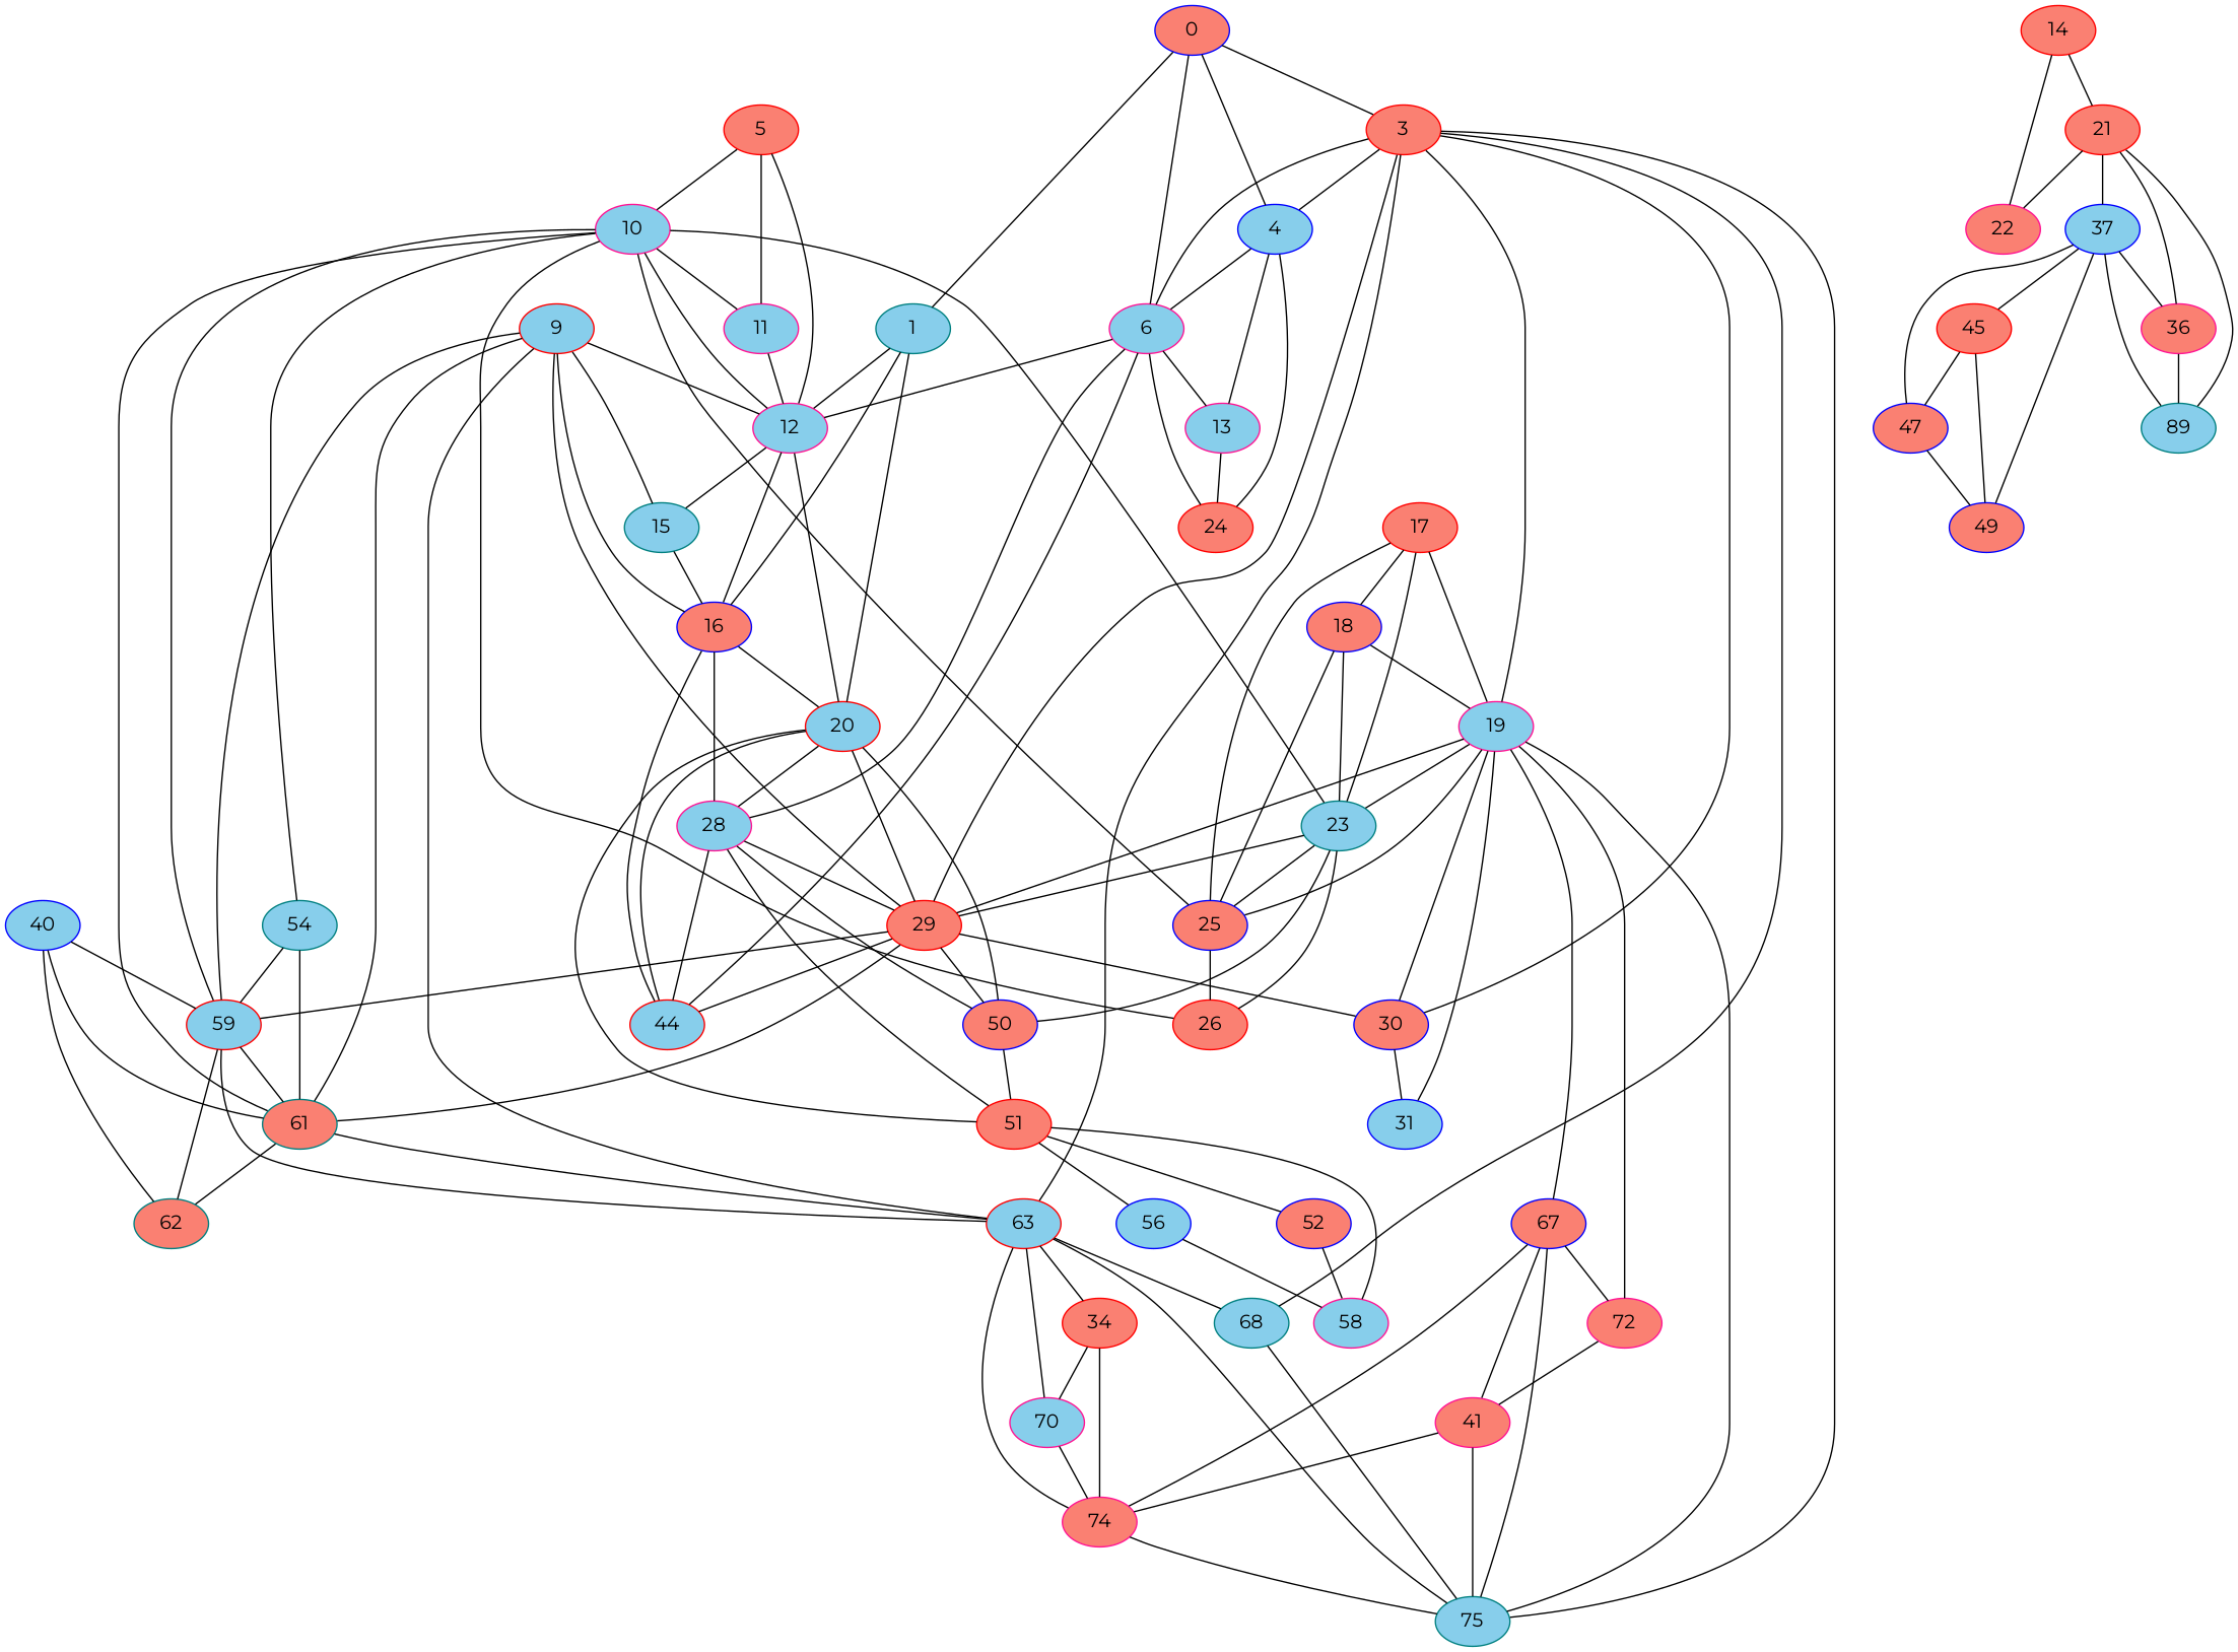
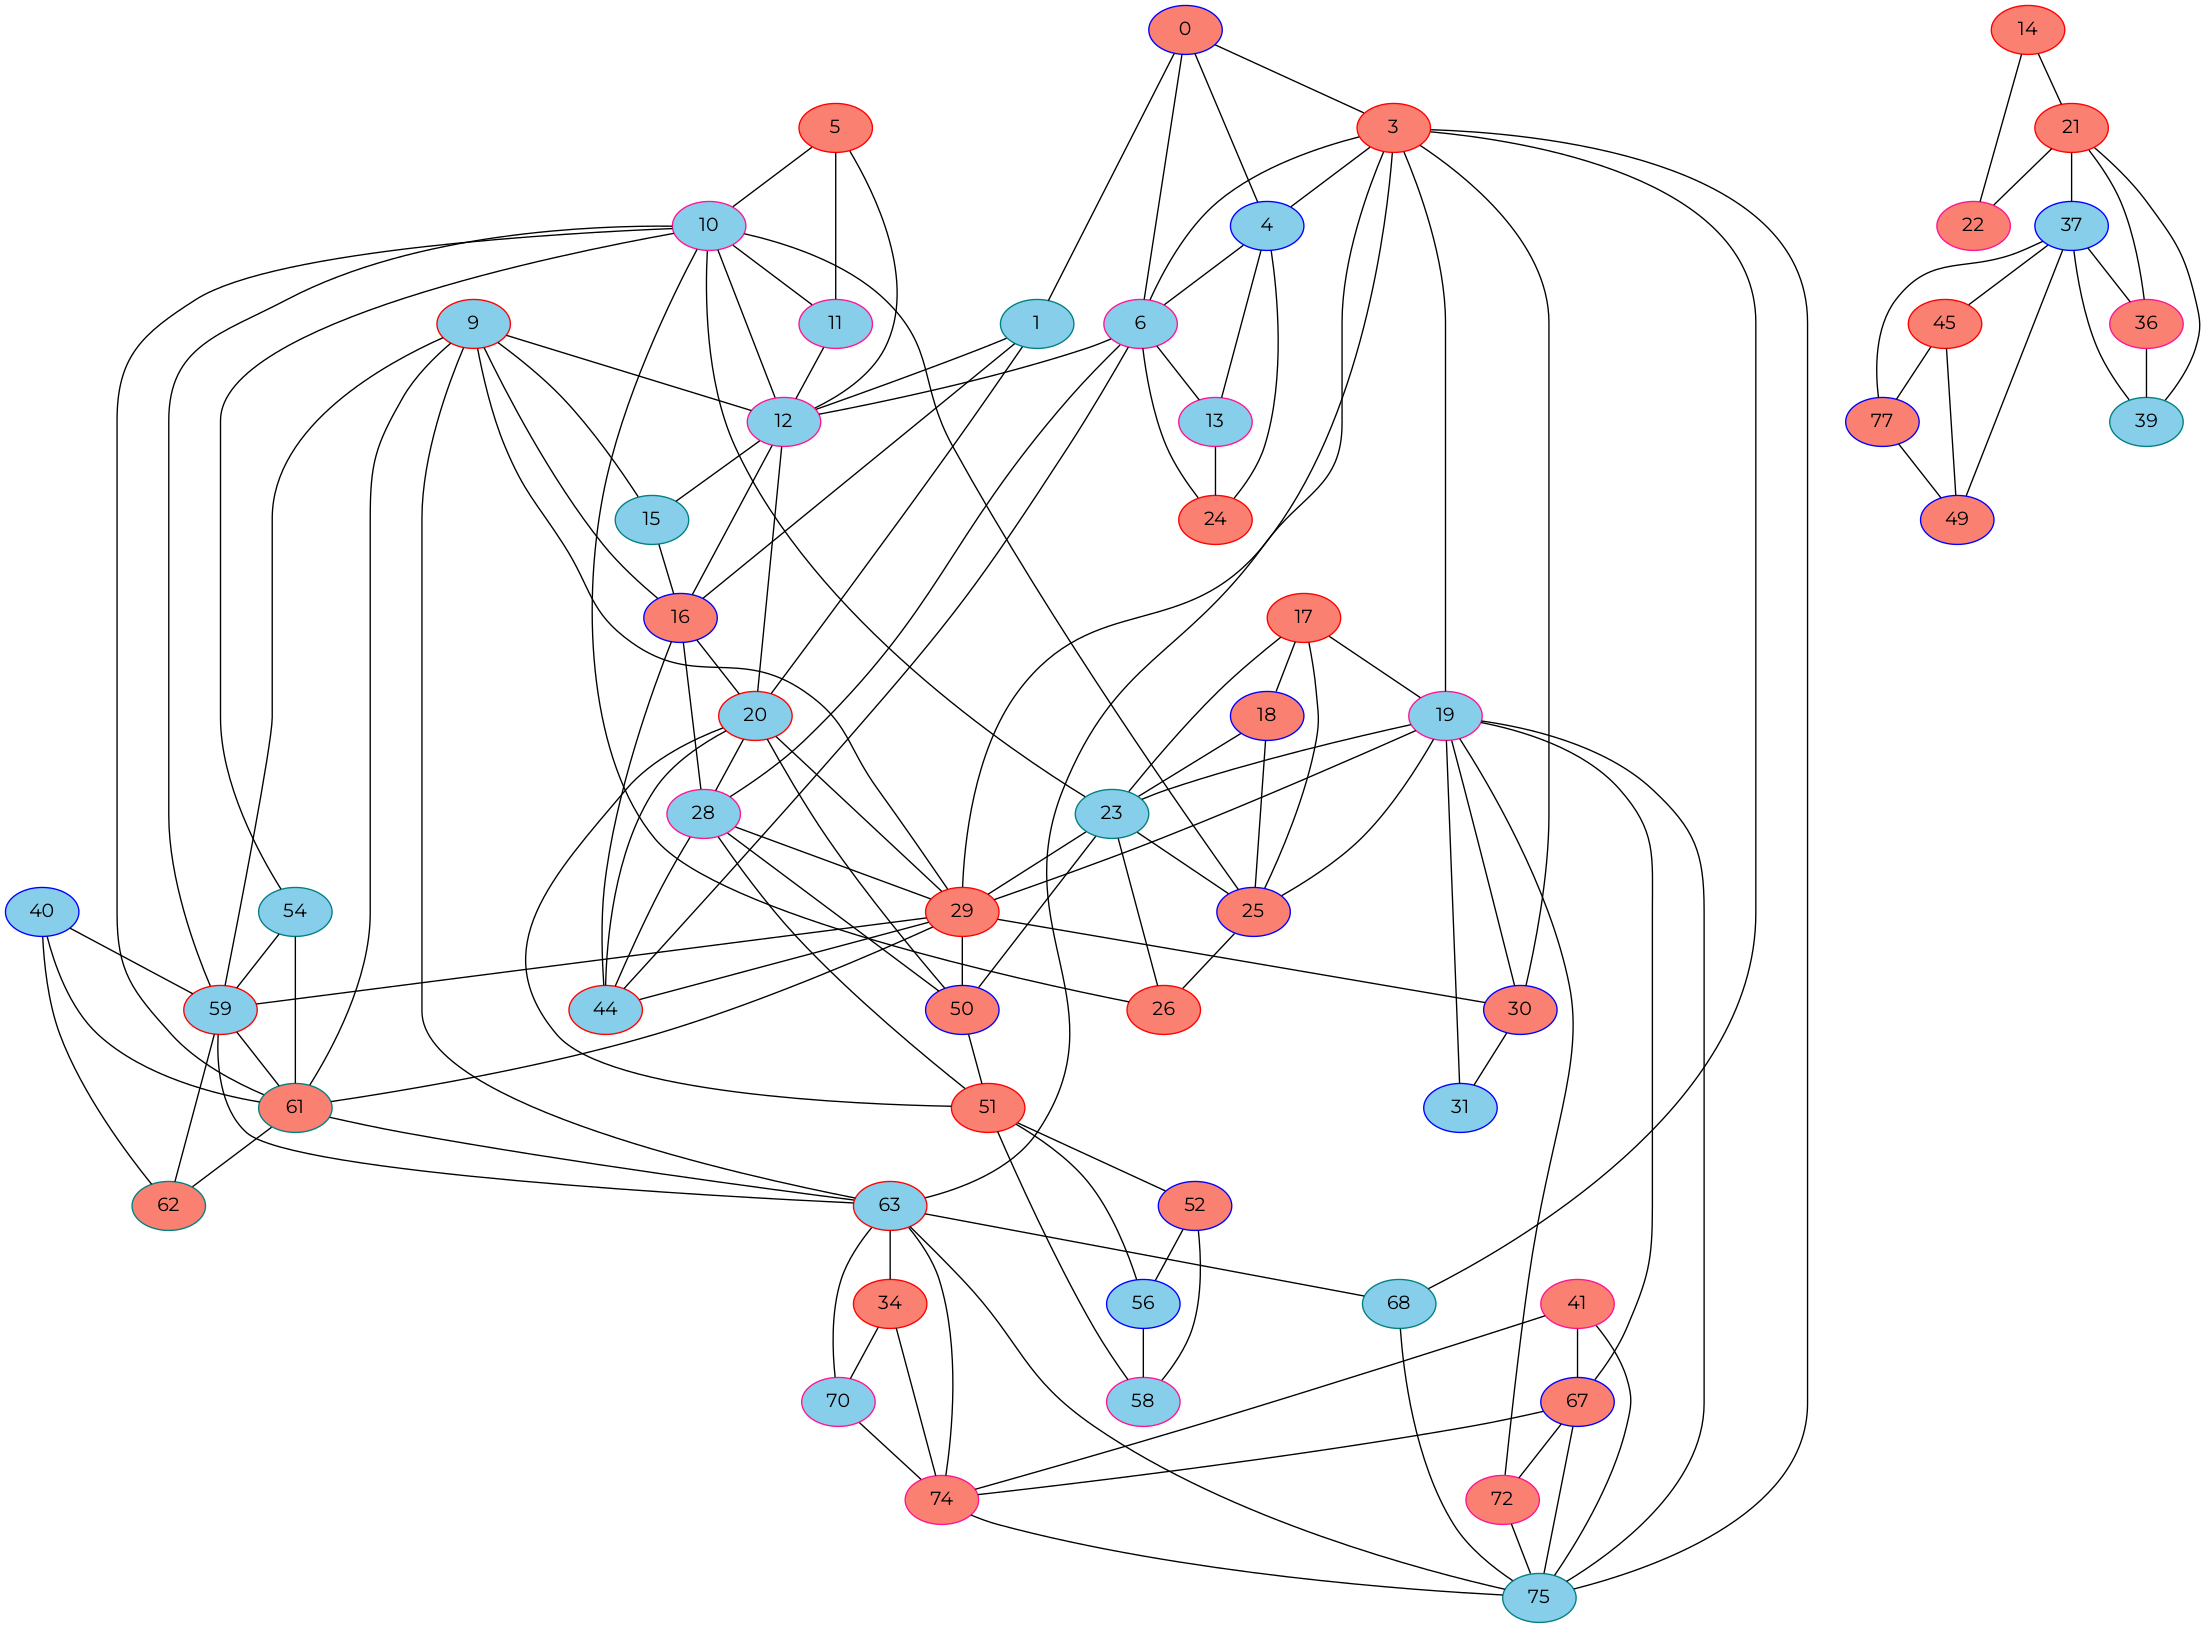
  graph {
    fontname=Montserrat
    node [color=red fillcolor=salmon fontname=Montserrat style=filled]
    edge [fontname=Montserrat]
    n1 [label=34]
    70 [color=deeppink fillcolor=skyblue]
    74 [color=deeppink]
    75 [color=teal fillcolor=skyblue]
    0 [color=blue]
    1 [color=teal fillcolor=skyblue]
    6 [color=deeppink fillcolor=skyblue]
    4 [color=blue fillcolor=skyblue]
    3
    16 [color=blue]
    12 [color=deeppink fillcolor=skyblue]
    20 [fillcolor=skyblue]
    24
    13 [color=deeppink fillcolor=skyblue]
    28 [color=deeppink fillcolor=skyblue]
    44 [fillcolor=skyblue]
    30 [color=blue]
    68 [color=teal fillcolor=skyblue]
    19 [color=deeppink fillcolor=skyblue]
    29
    63 [fillcolor=skyblue]
    15 [color=teal fillcolor=skyblue]
    50 [color=blue]
    51
    31 [color=blue fillcolor=skyblue]
    25 [color=blue]
    23 [color=teal fillcolor=skyblue]
    67 [color=blue]
    72 [color=deeppink]
    59 [fillcolor=skyblue]
    61 [color=teal]
    52 [color=blue]
    58 [color=deeppink fillcolor=skyblue]
    56 [color=blue fillcolor=skyblue]
    26
    62 [color=teal]
    5
    10 [color=deeppink fillcolor=skyblue]
    11 [color=deeppink fillcolor=skyblue]
    54 [color=teal fillcolor=skyblue]
    9 [fillcolor=skyblue]
    14
    22 [color=deeppink]
    21
    n45 [color=deeppink label=36]
    37 [color=blue fillcolor=skyblue]
-   39 [color=teal fillcolor=skyblue label=89]
+   39 [color=teal fillcolor=skyblue]
    45
-   47 [color=blue]
+   47 [color=blue label=77]
    49 [color=blue]
    17
    18 [color=blue]
    40 [color=blue fillcolor=skyblue]
    41 [color=deeppink]
    n1 -- 70
    n1 -- 74
    70 -- 74
    74 -- 75
    0 -- 1
    0 -- 6
    0 -- 4
    0 -- 3
    1 -- 16
    1 -- 12
    1 -- 20
    6 -- 12
    6 -- 24
    6 -- 13
    6 -- 28
    6 -- 44
    4 -- 6
    4 -- 24
    4 -- 13
    3 -- 75
    3 -- 6
    3 -- 4
    3 -- 30
    3 -- 68
    3 -- 19
    3 -- 29
    3 -- 63
    16 -- 20
    16 -- 28
    16 -- 44
    12 -- 16
    12 -- 20
    12 -- 15
    20 -- 28
    20 -- 44
    20 -- 29
    20 -- 50
    20 -- 51
    13 -- 24
    28 -- 44
    28 -- 29
    28 -- 50
    28 -- 51
    30 -- 31
    68 -- 75
    19 -- 75
    19 -- 30
    19 -- 29
    19 -- 31
    19 -- 25
    19 -- 23
    19 -- 67
    19 -- 72
    29 -- 44
    29 -- 30
    29 -- 50
    29 -- 59
    29 -- 61
    63 -- n1
    63 -- 70
    63 -- 74
    63 -- 75
    63 -- 68
    15 -- 16
    50 -- 51
    51 -- 52
    51 -- 58
    51 -- 56
    25 -- 26
    23 -- 29
    23 -- 50
    23 -- 25
    23 -- 26
    67 -- 74
    67 -- 75
    67 -- 72
-   72 -- 41
+   72 -- 75
    59 -- 63
    59 -- 61
    59 -- 62
    61 -- 63
    61 -- 62
    52 -- 58
+   52 -- 56
    56 -- 58
    5 -- 12
    5 -- 10
    5 -- 11
    10 -- 12
    10 -- 25
    10 -- 23
    10 -- 59
    10 -- 61
    10 -- 26
    10 -- 11
    10 -- 54
    11 -- 12
    54 -- 59
    54 -- 61
    9 -- 16
    9 -- 12
    9 -- 29
    9 -- 63
    9 -- 15
    9 -- 59
    9 -- 61
    14 -- 22
    14 -- 21
    21 -- 22
    21 -- n45
    21 -- 37
    21 -- 39
    n45 -- 39
    37 -- n45
    37 -- 39
    37 -- 45
    37 -- 47
    37 -- 49
    45 -- 47
    45 -- 49
    47 -- 49
    17 -- 19
    17 -- 25
    17 -- 23
    17 -- 18
-   18 -- 19
    18 -- 25
    18 -- 23
    40 -- 59
    40 -- 61
    40 -- 62
    41 -- 74
    41 -- 75
    41 -- 67
  }
